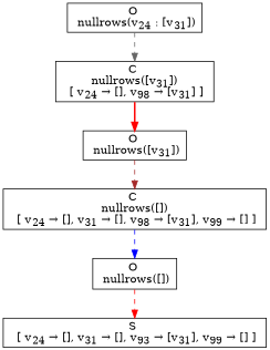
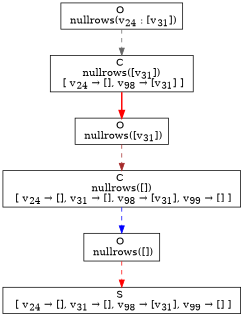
  digraph {
    rankdir=TB
    node [fillcolor=white shape=box style=filled]
    edge [color=red style=dashed]
    n1 [label=<O <BR/> nullrows(v<SUB>24</SUB> : [v<SUB>31</SUB>])>]
    n2 [label=<C <BR/> nullrows([v<SUB>31</SUB>]) <BR/>  [ v<SUB>24</SUB> &rarr; [], v<SUB>98</SUB> &rarr; [v<SUB>31</SUB>] ] >]
    n3 [label=<O <BR/> nullrows([v<SUB>31</SUB>])>]
    n4 [label=<C <BR/> nullrows([]) <BR/>  [ v<SUB>24</SUB> &rarr; [], v<SUB>31</SUB> &rarr; [], v<SUB>98</SUB> &rarr; [v<SUB>31</SUB>], v<SUB>99</SUB> &rarr; [] ] >]
    n5 [label=<O <BR/> nullrows([])>]
-   n6 [label=<S <BR/>  [ v<SUB>24</SUB> &rarr; [], v<SUB>31</SUB> &rarr; [], v<SUB>93</SUB> &rarr; [v<SUB>31</SUB>], v<SUB>99</SUB> &rarr; [] ] >]
+   n6 [label=<S <BR/>  [ v<SUB>24</SUB> &rarr; [], v<SUB>31</SUB> &rarr; [], v<SUB>98</SUB> &rarr; [v<SUB>31</SUB>], v<SUB>99</SUB> &rarr; [] ] >]
    n1 -> n2 [color=gray40]
    n2 -> n3 [style=bold]
    n3 -> n4 [color=brown]
    n4 -> n5 [color=blue]
    n5 -> n6
  }
